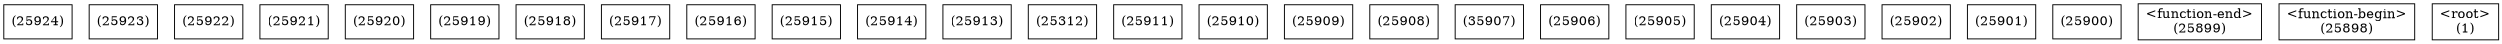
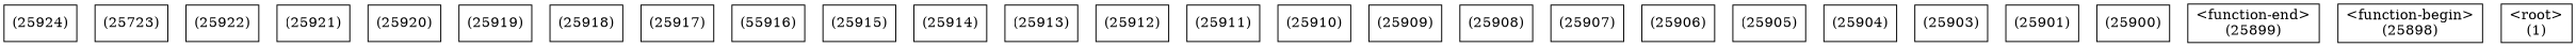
  digraph {
    node [shape=box]
    n1 [label="(25924)"]
-   n2 [label="(25923)"]
+   n2 [label="(25723)"]
    n3 [label="(25922)"]
    n4 [label="(25921)"]
    n5 [label="(25920)"]
    n6 [label="(25919)"]
    n7 [label="(25918)"]
    n8 [label="(25917)"]
-   n9 [label="(25916)"]
+   n9 [label="(55916)"]
    n10 [label="(25915)"]
    n11 [label="(25914)"]
    n12 [label="(25913)"]
-   n13 [label="(25312)"]
+   n13 [label="(25912)"]
    n14 [label="(25911)"]
    n15 [label="(25910)"]
    n16 [label="(25909)"]
    n17 [label="(25908)"]
-   n18 [label="(35907)"]
+   n18 [label="(25907)"]
    n19 [label="(25906)"]
    n20 [label="(25905)"]
    n21 [label="(25904)"]
    n22 [label="(25903)"]
-   n23 [label="(25902)"]
    n24 [label="(25901)"]
    n25 [label="(25900)"]
    n26 [label="<function-end>\n(25899)"]
    n27 [label="<function-begin>\n(25898)"]
    n28 [label="<root>\n(1)"]
  }
